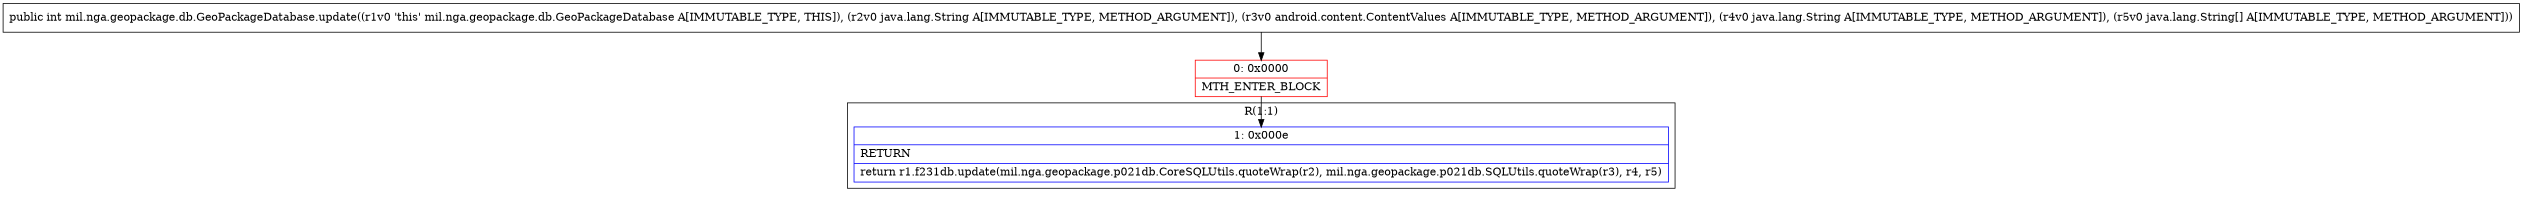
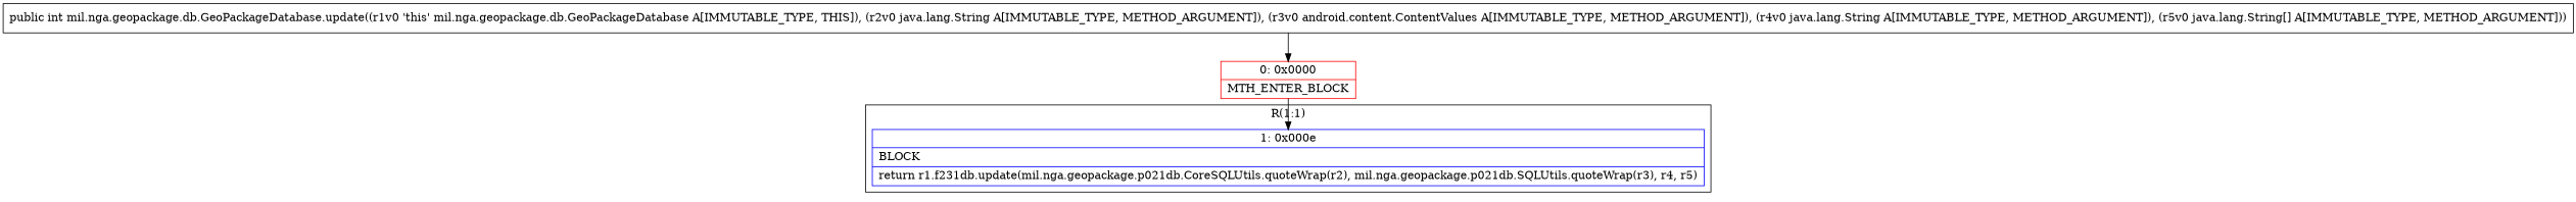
  digraph {
    fontname="DejaVu Serif"
    node [shape=record fontname="DejaVu Serif"]
    edge [fontname="DejaVu Serif"]
-   n1 [color=blue label="{1\:\ 0x000e|RETURN\l|return r1.f231db.update(mil.nga.geopackage.p021db.CoreSQLUtils.quoteWrap(r2), mil.nga.geopackage.p021db.SQLUtils.quoteWrap(r3), r4, r5)\l}"]
+   n1 [color=blue label="{1\:\ 0x000e|BLOCK\l|return r1.f231db.update(mil.nga.geopackage.p021db.CoreSQLUtils.quoteWrap(r2), mil.nga.geopackage.p021db.SQLUtils.quoteWrap(r3), r4, r5)\l}"]
    n2 [color=red label="{0\:\ 0x0000|MTH_ENTER_BLOCK\l}"]
    n3 [label="{public int mil.nga.geopackage.db.GeoPackageDatabase.update((r1v0 'this' mil.nga.geopackage.db.GeoPackageDatabase A[IMMUTABLE_TYPE, THIS]), (r2v0 java.lang.String A[IMMUTABLE_TYPE, METHOD_ARGUMENT]), (r3v0 android.content.ContentValues A[IMMUTABLE_TYPE, METHOD_ARGUMENT]), (r4v0 java.lang.String A[IMMUTABLE_TYPE, METHOD_ARGUMENT]), (r5v0 java.lang.String[] A[IMMUTABLE_TYPE, METHOD_ARGUMENT])) }"]
    subgraph cluster_1 {
      label="R(1:1)"
      n1
    }
    n2 -> n1
    n3 -> n2
  }
